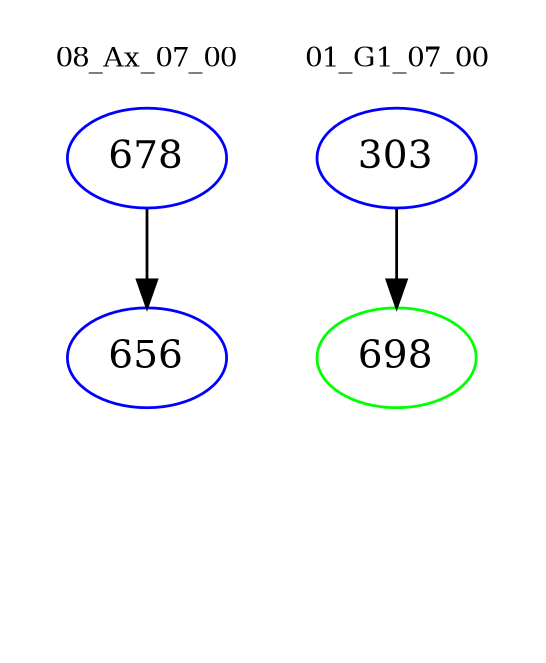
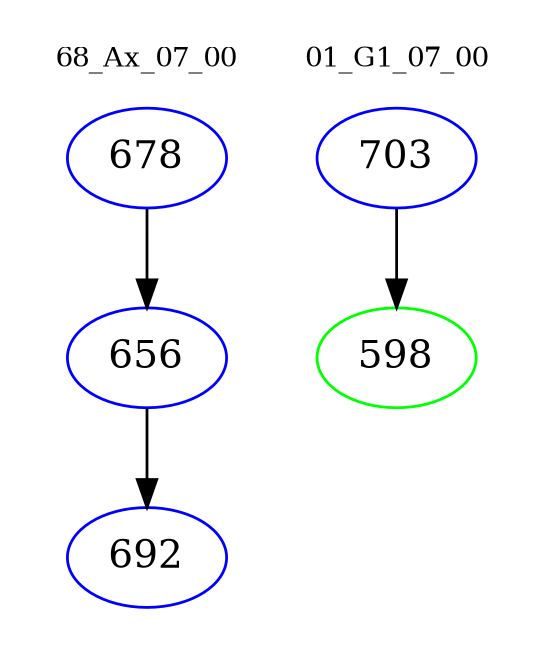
  digraph {
    node [color=blue]
    edge [color=black]
    n1 [label=678]
    n2 [label=656]
-   n4 [label=303]
-   n5 [color=green label=698]
+   n3 [label=692]
+   n4 [label=703]
+   n5 [color=green label=598]
    subgraph cluster_1 {
      color=white
      fontsize=10
-     label="08_Ax_07_00"
+     label="68_Ax_07_00"
      n1
      n2
+     n3
    }
    subgraph cluster_2 {
      color=white
      fontsize=10
      label="01_G1_07_00"
      n4
      n5
    }
    n1 -> n2
+   n2 -> n3
    n4 -> n5
  }
